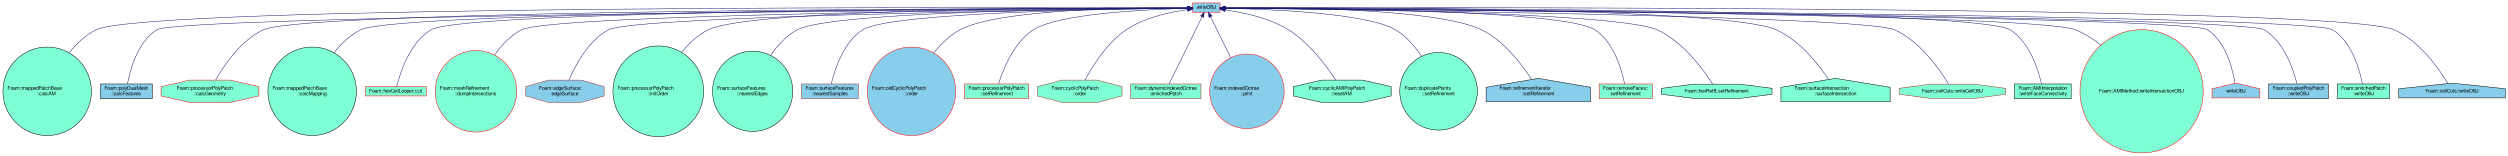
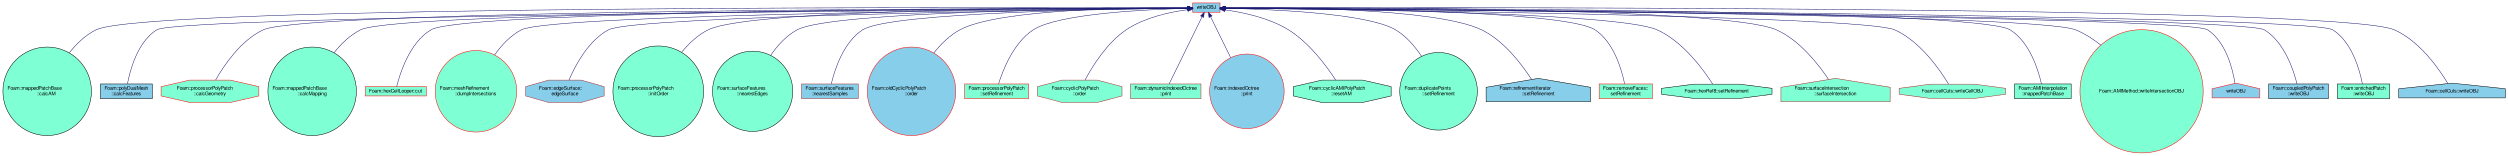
  digraph {
    rankdir=TB
    node [color=black fillcolor=aquamarine fontname=FreeSans fontsize=10 shape=box style=filled]
    edge [color=midnightblue dir=back fontname=FreeSans fontsize=10 labelfontname=FreeSans labelfontsize=10 style=solid]
    n1 [color=red fillcolor=skyblue fontcolor=black height=0.2 label=writeOBJ width=0.4]
    n2 [height=0.2 label="Foam::mappedPatchBase\l::calcAMI" shape=circle width=0.4]
    n3 [fillcolor=skyblue height=0.2 label="Foam::polyDualMesh\l::calcFeatures" width=0.4]
    n4 [color=red height=0.2 label="Foam::processorPolyPatch\l::calcGeometry" shape=octagon width=0.4]
    n5 [height=0.2 label="Foam::mappedPatchBase\l::calcMapping" shape=circle width=0.4]
    n6 [color=red height=0.2 label="Foam::hexCellLooper::cut" width=0.4]
    n7 [color=red height=0.2 label="Foam::meshRefinement\l::dumpIntersections" shape=circle width=0.4]
    n8 [color=brown fillcolor=skyblue height=0.2 label="Foam::edgeSurface::\ledgeSurface" shape=octagon width=0.4]
    n9 [height=0.2 label="Foam::processorPolyPatch\l::initOrder" shape=circle width=0.4]
    n10 [height=0.2 label="Foam::surfaceFeatures\l::nearestEdges" shape=circle width=0.4]
    n11 [color=brown fillcolor=skyblue height=0.2 label="Foam::surfaceFeatures\l::nearestSamples" width=0.4]
    n12 [color=red fillcolor=skyblue height=0.2 label="Foam::oldCyclicPolyPatch\l::order" shape=circle width=0.4]
    n13 [color=red height=0.2 label="Foam::processorPolyPatch\l::setRefinement" width=0.4]
    n14 [color=brown height=0.2 label="Foam::cyclicPolyPatch\l::order" shape=octagon width=0.4]
-   n15 [color=brown height=0.2 label="Foam::dynamicIndexedOctree\l::enrichedPatch" width=0.4]
+   n15 [color=brown height=0.2 label="Foam::dynamicIndexedOctree\l::print" width=0.4]
    n16 [color=red fillcolor=skyblue height=0.2 label="Foam::indexedOctree\l::print" shape=circle width=0.4]
    n17 [height=0.2 label="Foam::cyclicAMIPolyPatch\l::resetAMI" shape=octagon width=0.4]
    n18 [height=0.2 label="Foam::duplicatePoints\l::setRefinement" shape=circle width=0.4]
    n19 [fillcolor=skyblue height=0.2 label="Foam::refinementIterator\l::setRefinement" shape=house width=0.4]
    n20 [color=red height=0.2 label="Foam::removeFaces::\lsetRefinement" width=0.4]
    n21 [height=0.2 label="Foam::hexRef8::setRefinement" shape=octagon width=0.4]
-   n22 [height=0.2 label="Foam::surfaceIntersection\l::surfaceIntersection" shape=house width=0.4]
+   n22 [color=brown height=0.2 label="Foam::surfaceIntersection\l::surfaceIntersection" shape=house width=0.4]
    n23 [color=brown height=0.2 label="Foam::cellCuts::writeCellOBJ" shape=octagon width=0.4]
-   n24 [height=0.2 label="Foam::AMIInterpolation\l::writeFaceConnectivity" width=0.4]
+   n24 [height=0.2 label="Foam::AMIInterpolation\l::mappedPatchBase" width=0.4]
    n25 [color=red height=0.2 label="Foam::AMIMethod::writeIntersectionOBJ" shape=circle width=0.4]
    n26 [color=red fillcolor=skyblue height=0.2 label=writeOBJ shape=house width=0.4]
    n27 [fillcolor=skyblue height=0.2 label="Foam::coupledPolyPatch\l::writeOBJ" width=0.4]
    n28 [height=0.2 label="Foam::enrichedPatch\l::writeOBJ" width=0.4]
    n29 [fillcolor=skyblue height=0.2 label="Foam::cellCuts::writeOBJ" shape=house width=0.4]
    n1 -> n2
    n1 -> n3
    n1 -> n4
    n1 -> n5
    n1 -> n6
    n1 -> n7
    n1 -> n8
    n1 -> n9
    n1 -> n10
    n1 -> n11
    n1 -> n12
    n1 -> n13
    n1 -> n14
    n1 -> n15
    n1 -> n16
    n1 -> n17
    n1 -> n18
    n1 -> n19
    n1 -> n20
    n1 -> n21
    n1 -> n22
    n1 -> n23
    n1 -> n24
    n1 -> n25
    n1 -> n26
    n1 -> n27
    n1 -> n28
    n1 -> n29
  }
